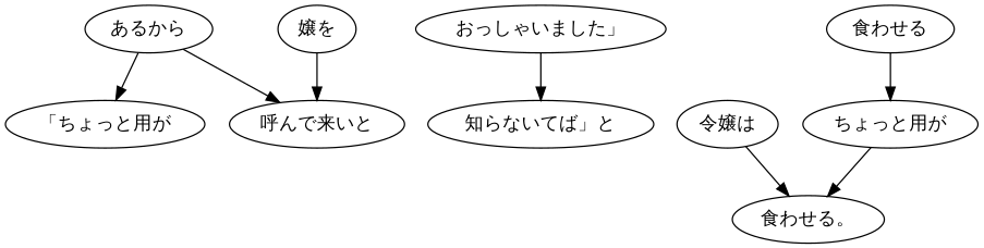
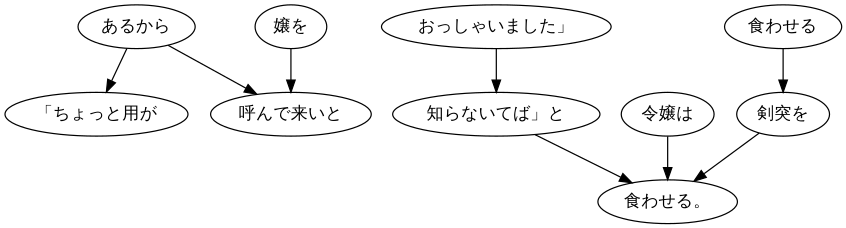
  digraph {
    n1 [label="「ちょっと用が"]
    n2 [label="あるから"]
    n3 [label="呼んで来いと"]
    n4 [label="嬢を"]
    n5 [label="おっしゃいました」"]
    n6 [label="知らないてば」と"]
    n7 [label="食わせる。"]
    n8 [label="令嬢は"]
    n9 [label="食わせる"]
-   n10 [label="ちょっと用が"]
+   n10 [label="剣突を"]
    n2 -> n1
    n2 -> n3
    n4 -> n3
    n5 -> n6
+   n6 -> n7
    n8 -> n7
    n9 -> n10
    n10 -> n7
  }
